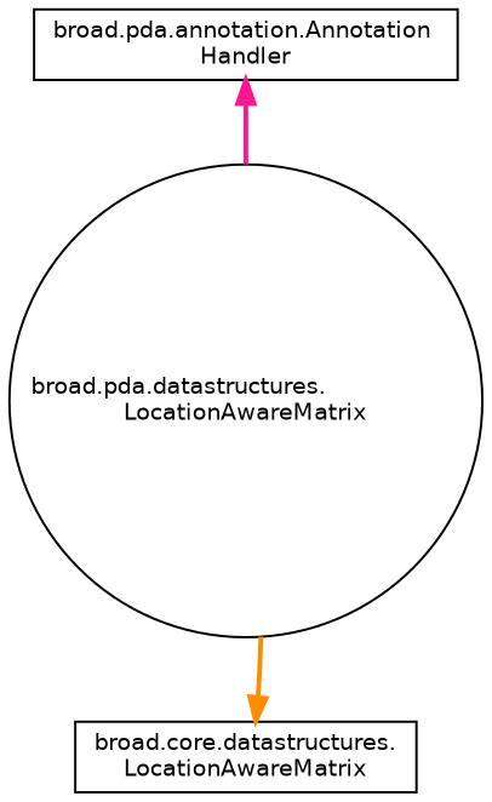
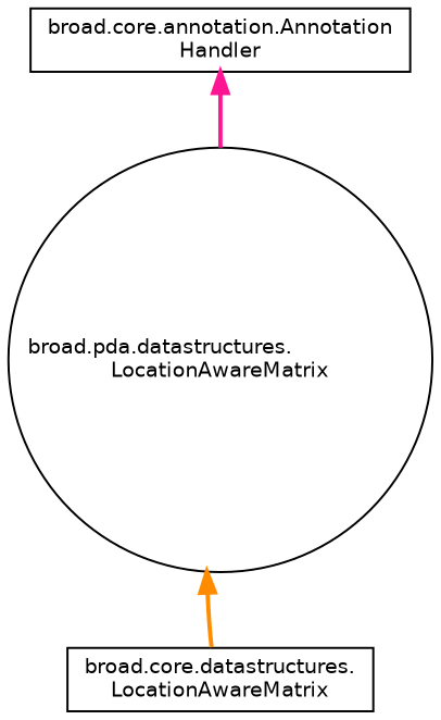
  digraph {
    rankdir=TB
    node [color=black fillcolor=white fontname=Helvetica fontsize=10 shape=box style=filled]
    edge [dir=back fontname=Helvetica fontsize=10 labelfontname=Helvetica labelfontsize=10 style=bold]
-   n1 [height=0.2 label="broad.pda.annotation.Annotation\lHandler" width=0.4]
+   n1 [height=0.2 label="broad.core.annotation.Annotation\lHandler" width=0.4]
    n2 [height=0.2 label="broad.pda.datastructures.\lLocationAwareMatrix" shape=circle width=0.4]
    n3 [height=0.2 label="broad.core.datastructures.\lLocationAwareMatrix" width=0.4]
    n1 -> n2 [color=deeppink]
-   n3 -> n2 [color=darkorange]
+   n2 -> n3 [color=darkorange]
  }
